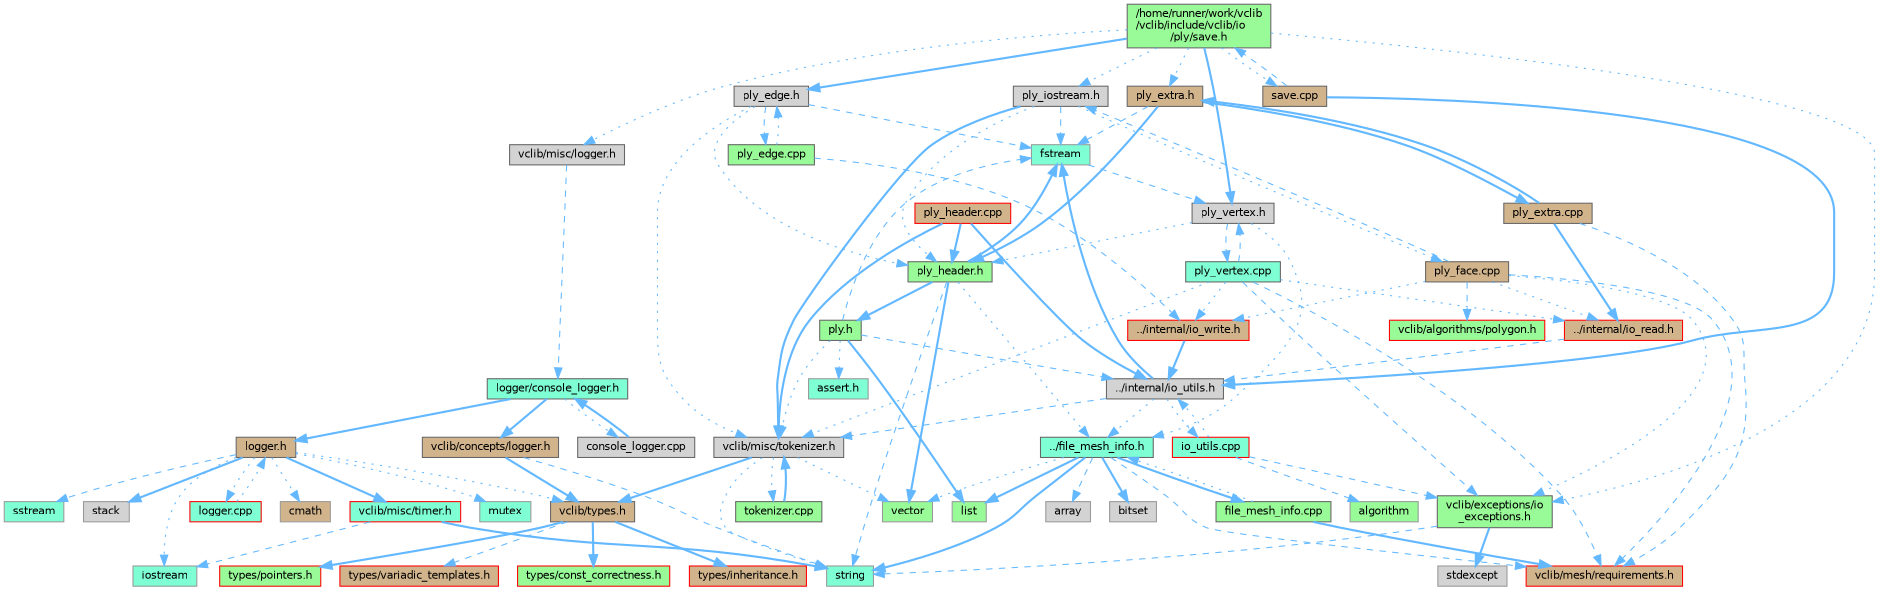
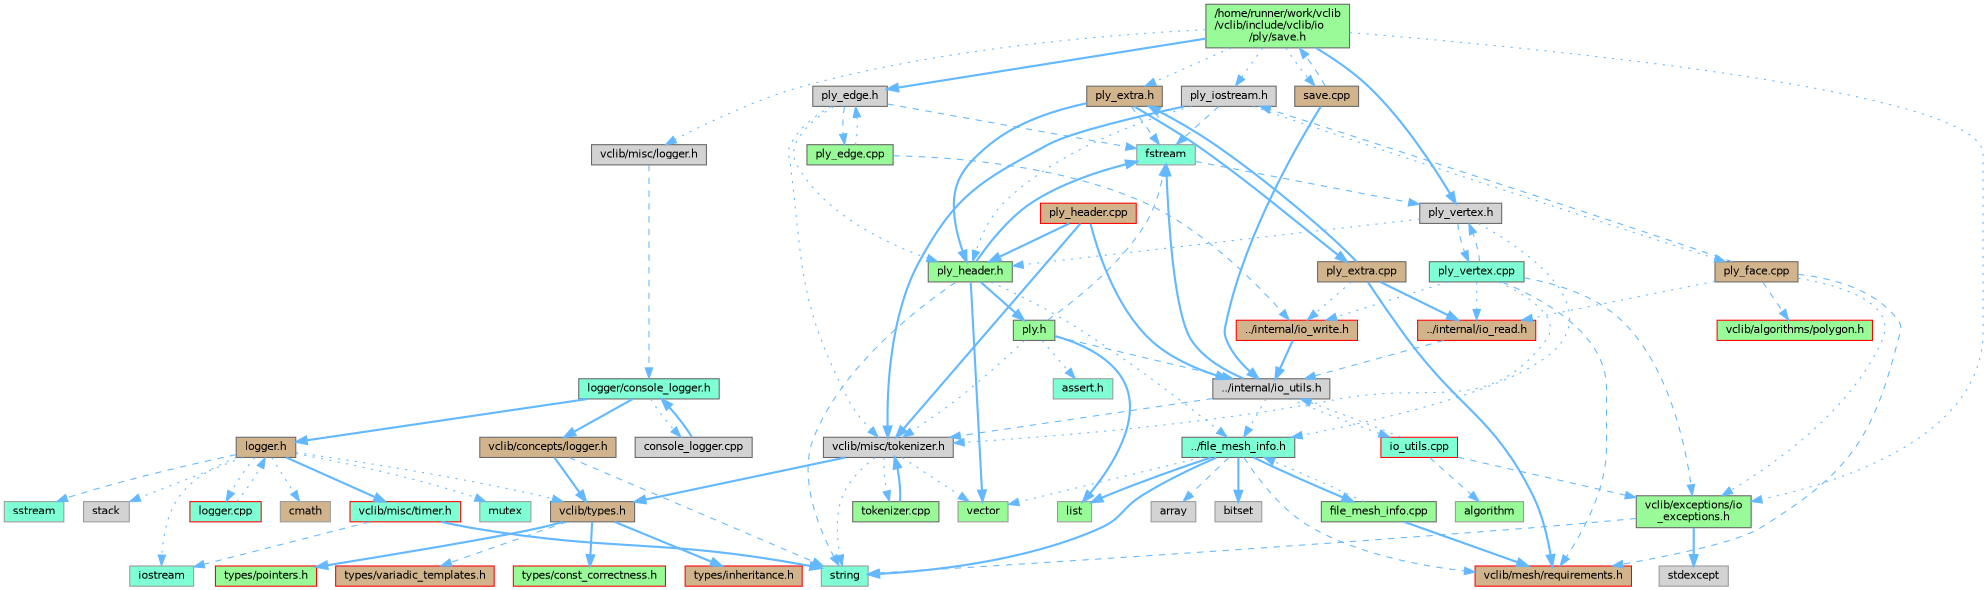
  digraph {
    node [color=grey40 fillcolor=tan fontname=Helvetica fontsize=10 shape=box style=filled]
    edge [color=steelblue1 fontname=Helvetica fontsize=10 labelfontname=Helvetica labelfontsize=10 style=dotted]
    n1 [color=gray40 fillcolor=palegreen fontcolor=black height=0.2 label="/home/runner/work/vclib\l/vclib/include/vclib/io\l/ply/save.h" width=0.4]
    n2 [fillcolor=palegreen height=0.2 label="vclib/exceptions/io\l_exceptions.h" width=0.4]
    n3 [fillcolor=lightgrey height=0.2 label="vclib/misc/logger.h" width=0.4]
    n4 [fillcolor=lightgrey height=0.2 label="ply_edge.h" width=0.4]
    n5 [height=0.2 label="ply_extra.h" width=0.4]
    n6 [fillcolor=lightgrey height=0.2 label="ply_iostream.h" width=0.4]
    n7 [fillcolor=lightgrey height=0.2 label="ply_vertex.h" width=0.4]
    n8 [height=0.2 label="save.cpp" width=0.4]
    n9 [color=grey60 fillcolor=lightgrey height=0.2 label=stdexcept width=0.4]
    n10 [color=grey60 fillcolor=aquamarine height=0.2 label=string width=0.4]
    n11 [fillcolor=aquamarine height=0.2 label="logger/console_logger.h" width=0.4]
    n12 [fillcolor=palegreen height=0.2 label="ply.h" width=0.4]
    n13 [color=grey60 fillcolor=aquamarine height=0.2 label="assert.h" width=0.4]
    n14 [color=grey60 fillcolor=aquamarine height=0.2 label=fstream width=0.4]
    n15 [color=grey60 fillcolor=palegreen height=0.2 label=list width=0.4]
    n16 [fillcolor=lightgrey height=0.2 label="vclib/misc/tokenizer.h" width=0.4]
    n17 [fillcolor=lightgrey height=0.2 label="../internal/io_utils.h" width=0.4]
    n18 [fillcolor=palegreen height=0.2 label="ply_header.h" width=0.4]
    n19 [fillcolor=palegreen height=0.2 label="ply_edge.cpp" width=0.4]
    n20 [height=0.2 label="ply_extra.cpp" width=0.4]
    n21 [height=0.2 label="ply_face.cpp" width=0.4]
    n22 [fillcolor=aquamarine height=0.2 label="../file_mesh_info.h" width=0.4]
    n23 [fillcolor=aquamarine height=0.2 label="ply_vertex.cpp" width=0.4]
    n24 [height=0.2 label="logger.h" width=0.4]
    n25 [height=0.2 label="vclib/concepts/logger.h" width=0.4]
    n26 [fillcolor=lightgrey height=0.2 label="console_logger.cpp" width=0.4]
    n27 [color=grey60 height=0.2 label=cmath width=0.4]
    n28 [color=grey60 fillcolor=aquamarine height=0.2 label=iostream width=0.4]
    n29 [color=grey60 fillcolor=aquamarine height=0.2 label=mutex width=0.4]
    n30 [color=grey60 fillcolor=aquamarine height=0.2 label=sstream width=0.4]
    n31 [color=grey60 fillcolor=lightgrey height=0.2 label=stack width=0.4]
    n32 [color=red fillcolor=aquamarine height=0.2 label="vclib/misc/timer.h" width=0.4]
    n33 [height=0.2 label="vclib/types.h" width=0.4]
    n34 [color=red fillcolor=aquamarine height=0.2 label="logger.cpp" width=0.4]
    n35 [color=red fillcolor=palegreen height=0.2 label="types/const_correctness.h" width=0.4]
    n36 [color=red height=0.2 label="types/inheritance.h" width=0.4]
    n37 [color=red fillcolor=palegreen height=0.2 label="types/pointers.h" width=0.4]
    n38 [color=red height=0.2 label="types/variadic_templates.h" width=0.4]
    n39 [color=grey60 fillcolor=palegreen height=0.2 label=vector width=0.4]
    n40 [fillcolor=palegreen height=0.2 label="tokenizer.cpp" width=0.4]
    n41 [color=red fillcolor=aquamarine height=0.2 label="io_utils.cpp" width=0.4]
    n42 [color=grey60 fillcolor=lightgrey height=0.2 label=array width=0.4]
    n43 [color=grey60 fillcolor=lightgrey height=0.2 label=bitset width=0.4]
    n44 [color=red height=0.2 label="vclib/mesh/requirements.h" width=0.4]
    n45 [fillcolor=palegreen height=0.2 label="file_mesh_info.cpp" width=0.4]
    n46 [color=grey60 fillcolor=palegreen height=0.2 label=algorithm width=0.4]
    n47 [color=red height=0.2 label="../internal/io_write.h" width=0.4]
    n48 [color=red height=0.2 label="ply_header.cpp" width=0.4]
    n49 [color=red height=0.2 label="../internal/io_read.h" width=0.4]
    n50 [color=red fillcolor=palegreen height=0.2 label="vclib/algorithms/polygon.h" width=0.4]
    n1 -> n2
    n1 -> n3
    n1 -> n4 [style=bold]
    n1 -> n5
    n1 -> n6
    n1 -> n7 [style=bold]
    n1 -> n8
    n2 -> n9 [style=bold]
    n2 -> n10 [style=dashed]
    n3 -> n11 [style=dashed]
    n4 -> n14 [style=dashed]
    n4 -> n16
    n4 -> n18
    n4 -> n19 [style=dashed]
    n5 -> n14 [style=dashed]
    n5 -> n18 [style=bold]
    n5 -> n20 [style=bold]
    n6 -> n14 [style=dashed]
    n6 -> n16 [style=bold]
    n6 -> n18
    n6 -> n21
    n7 -> n18
    n7 -> n22
    n7 -> n23 [style=dashed]
    n8 -> n1 [style=dashed]
    n8 -> n17 [style=bold]
    n11 -> n24 [style=bold]
    n11 -> n25 [style=bold]
    n11 -> n26
    n12 -> n13
    n12 -> n14 [style=dashed]
    n12 -> n15 [style=bold]
    n12 -> n16
    n12 -> n17 [style=dashed]
    n14 -> n7 [style=dashed]
    n16 -> n10
    n16 -> n33 [style=bold]
    n16 -> n39
    n16 -> n40
    n17 -> n14 [style=bold]
    n17 -> n16 [style=dashed]
    n17 -> n22
    n17 -> n41
    n18 -> n10 [style=dashed]
    n18 -> n12 [style=bold]
    n18 -> n14 [style=bold]
    n18 -> n22
    n18 -> n39 [style=bold]
    n19 -> n4
    n19 -> n47 [style=dashed]
    n20 -> n5 [style=bold]
-   n20 -> n44 [style=dashed]
+   n20 -> n44 [style=bold]
    n20 -> n49 [style=bold]
    n21 -> n2
    n21 -> n6 [style=dashed]
    n21 -> n44 [style=dashed]
-   n21 -> n47
+   n20 -> n47
    n21 -> n49
    n21 -> n50 [style=dashed]
    n22 -> n10 [style=bold]
    n22 -> n15 [style=bold]
    n22 -> n39
    n22 -> n42 [style=dashed]
    n22 -> n43 [style=bold]
    n22 -> n44 [style=dashed]
    n22 -> n45 [style=bold]
    n23 -> n2 [style=dashed]
    n23 -> n7 [style=dashed]
    n23 -> n16
    n23 -> n44 [style=dashed]
    n23 -> n47
    n23 -> n49
    n24 -> n27
    n24 -> n28
    n24 -> n29
    n24 -> n30 [style=dashed]
-   n24 -> n31 [style=bold]
+   n24 -> n31
    n24 -> n32 [style=bold]
    n24 -> n33
    n24 -> n34
    n25 -> n10 [style=dashed]
    n25 -> n33 [style=bold]
    n26 -> n11 [style=bold]
    n32 -> n10 [style=bold]
    n32 -> n28 [style=dashed]
    n33 -> n35 [style=bold]
    n33 -> n36 [style=bold]
    n33 -> n37 [style=bold]
    n33 -> n38 [style=dashed]
    n34 -> n24
    n40 -> n16 [style=bold]
    n41 -> n2 [style=dashed]
    n41 -> n17
    n41 -> n46 [style=dashed]
    n45 -> n22
    n45 -> n44 [style=bold]
    n47 -> n17 [style=bold]
    n48 -> n16 [style=bold]
    n48 -> n17 [style=bold]
    n48 -> n18 [style=bold]
    n49 -> n17 [style=dashed]
  }
